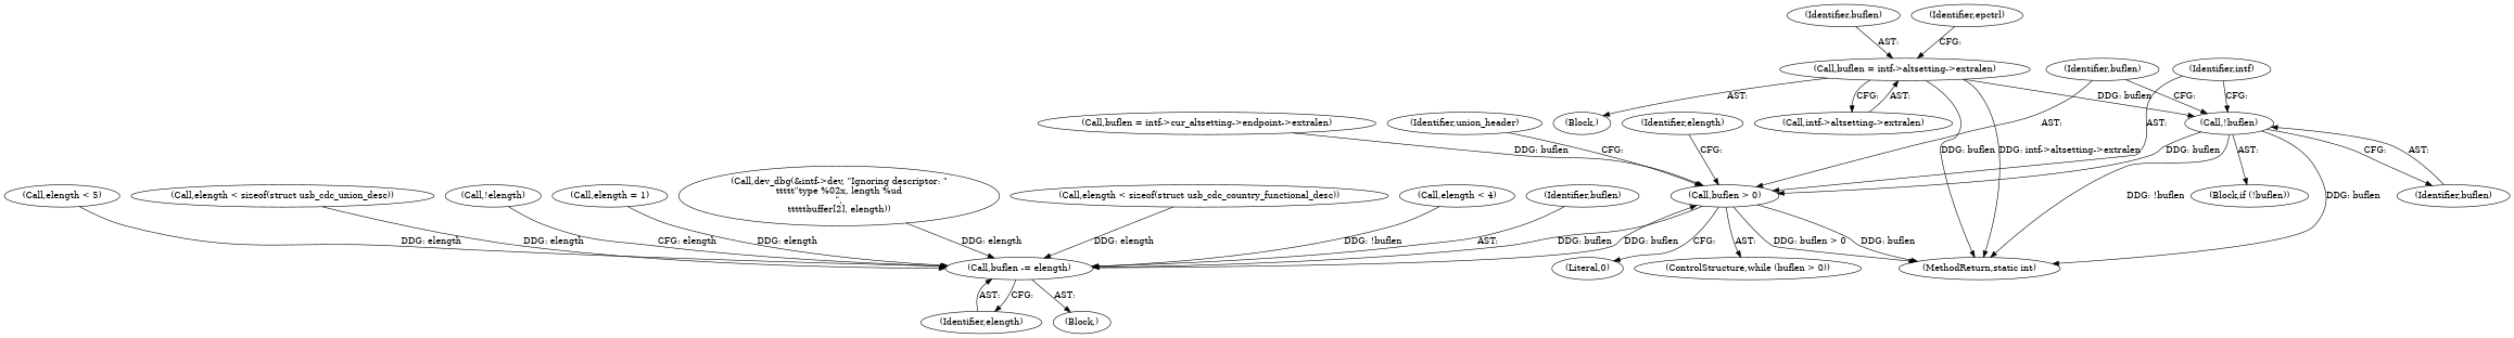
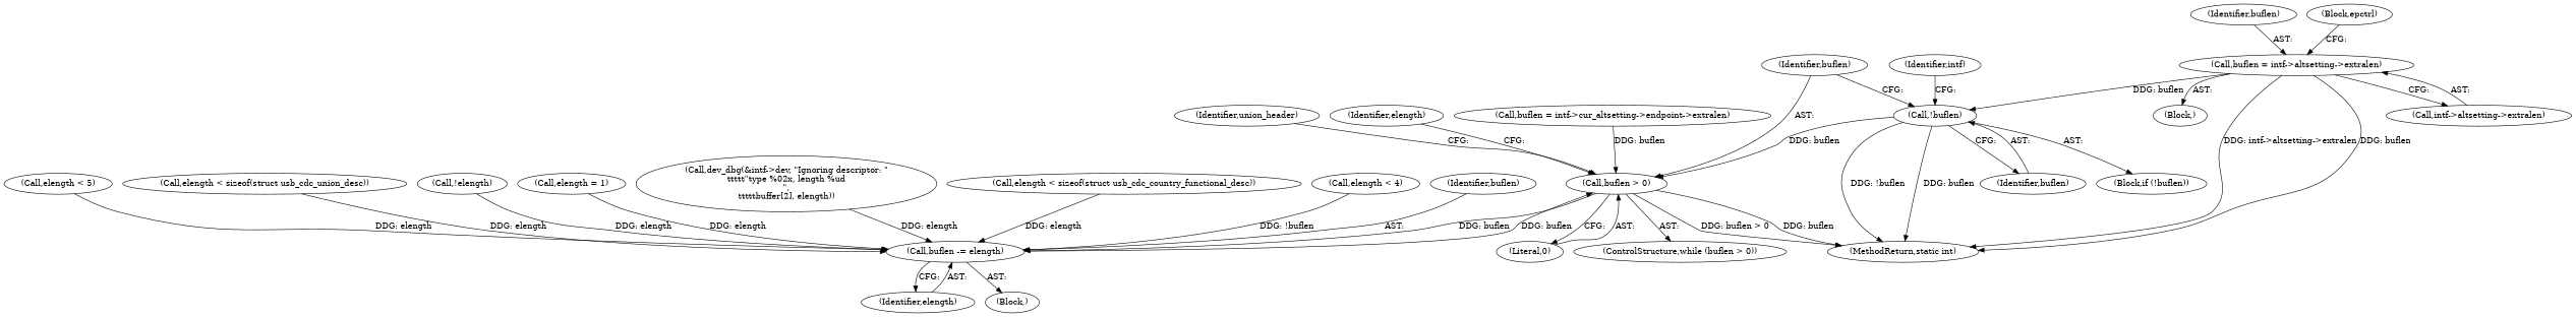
  digraph {
    n1 [label="(Call,buflen = intf->altsetting->extralen)"]
    n2 [label="(Call,!buflen)"]
    n3 [label="(Call,intf->altsetting->extralen)"]
    n4 [label="(Block,)"]
    n5 [label="(MethodReturn,static int)"]
    n6 [label="(Call,buflen > 0)"]
    n7 [label="(Identifier,buflen)"]
    n8 [label="(Block,if (!buflen))"]
    n9 [label="(Call,buflen -= elength)"]
    n10 [label="(Literal,0)"]
    n11 [label="(ControlStructure,while (buflen > 0))"]
    n12 [label="(Identifier,elength)"]
    n13 [label="(Block,)"]
    n14 [label="(Call,elength < 5)"]
    n15 [label="(Identifier,intf)"]
    n16 [label="(Identifier,union_header)"]
    n17 [label="(Call,elength < sizeof(struct usb_cdc_union_desc))"]
    n18 [label="(Identifier,elength)"]
    n19 [label="(Call,!elength)"]
    n20 [label="(Call,buflen = intf->cur_altsetting->endpoint->extralen)"]
    n21 [label="(Identifier,buflen)"]
    n22 [label="(Call,elength = 1)"]
    n23 [label="(Call,dev_dbg(&intf->dev, \"Ignoring descriptor: \"\n\t\t\t\t\t\"type %02x, length %ud\n\",\n\t\t\t\t\tbuffer[2], elength))"]
    n24 [label="(Call,elength < sizeof(struct usb_cdc_country_functional_desc))"]
    n25 [label="(Call,elength < 4)"]
    n26 [label="(Identifier,buflen)"]
-   n27 [label="(Identifier,epctrl)"]
+   n27 [label="(Block,epctrl)"]
    n28 [label="(Identifier,buflen)"]
    n1 -> n2 [label="DDG: buflen"]
    n1 -> n3 [label="CFG: "]
    n1 -> n4 [label="AST: "]
    n1 -> n5 [label="DDG: intf->altsetting->extralen"]
    n1 -> n5 [label="DDG: buflen"]
    n2 -> n5 [label="DDG: !buflen"]
    n2 -> n5 [label="DDG: buflen"]
    n2 -> n6 [label="DDG: buflen"]
    n2 -> n7 [label="CFG: "]
    n2 -> n8 [label="AST: "]
    n3 -> n1 [label="AST: "]
    n6 -> n5 [label="DDG: buflen > 0"]
    n6 -> n5 [label="DDG: buflen"]
    n6 -> n9 [label="DDG: buflen"]
    n6 -> n10 [label="CFG: "]
    n6 -> n11 [label="AST: "]
    n7 -> n2 [label="AST: "]
    n9 -> n6 [label="DDG: buflen"]
    n9 -> n12 [label="CFG: "]
    n9 -> n13 [label="AST: "]
-   n15 -> n6 [label="AST: "]
+   n10 -> n6 [label="AST: "]
    n12 -> n9 [label="AST: "]
    n14 -> n9 [label="DDG: elength"]
    n15 -> n2 [label="CFG: "]
    n16 -> n6 [label="CFG: "]
    n17 -> n9 [label="DDG: elength"]
    n18 -> n6 [label="CFG: "]
-   n19 -> n9 [label="CFG: elength"]
+   n19 -> n9 [label="DDG: elength"]
    n20 -> n6 [label="DDG: buflen"]
    n21 -> n2 [label="CFG: "]
    n21 -> n6 [label="AST: "]
    n22 -> n9 [label="DDG: elength"]
    n23 -> n9 [label="DDG: elength"]
    n24 -> n9 [label="DDG: elength"]
    n25 -> n9 [label="DDG: !buflen"]
    n26 -> n1 [label="AST: "]
    n27 -> n1 [label="CFG: "]
    n28 -> n9 [label="AST: "]
  }
